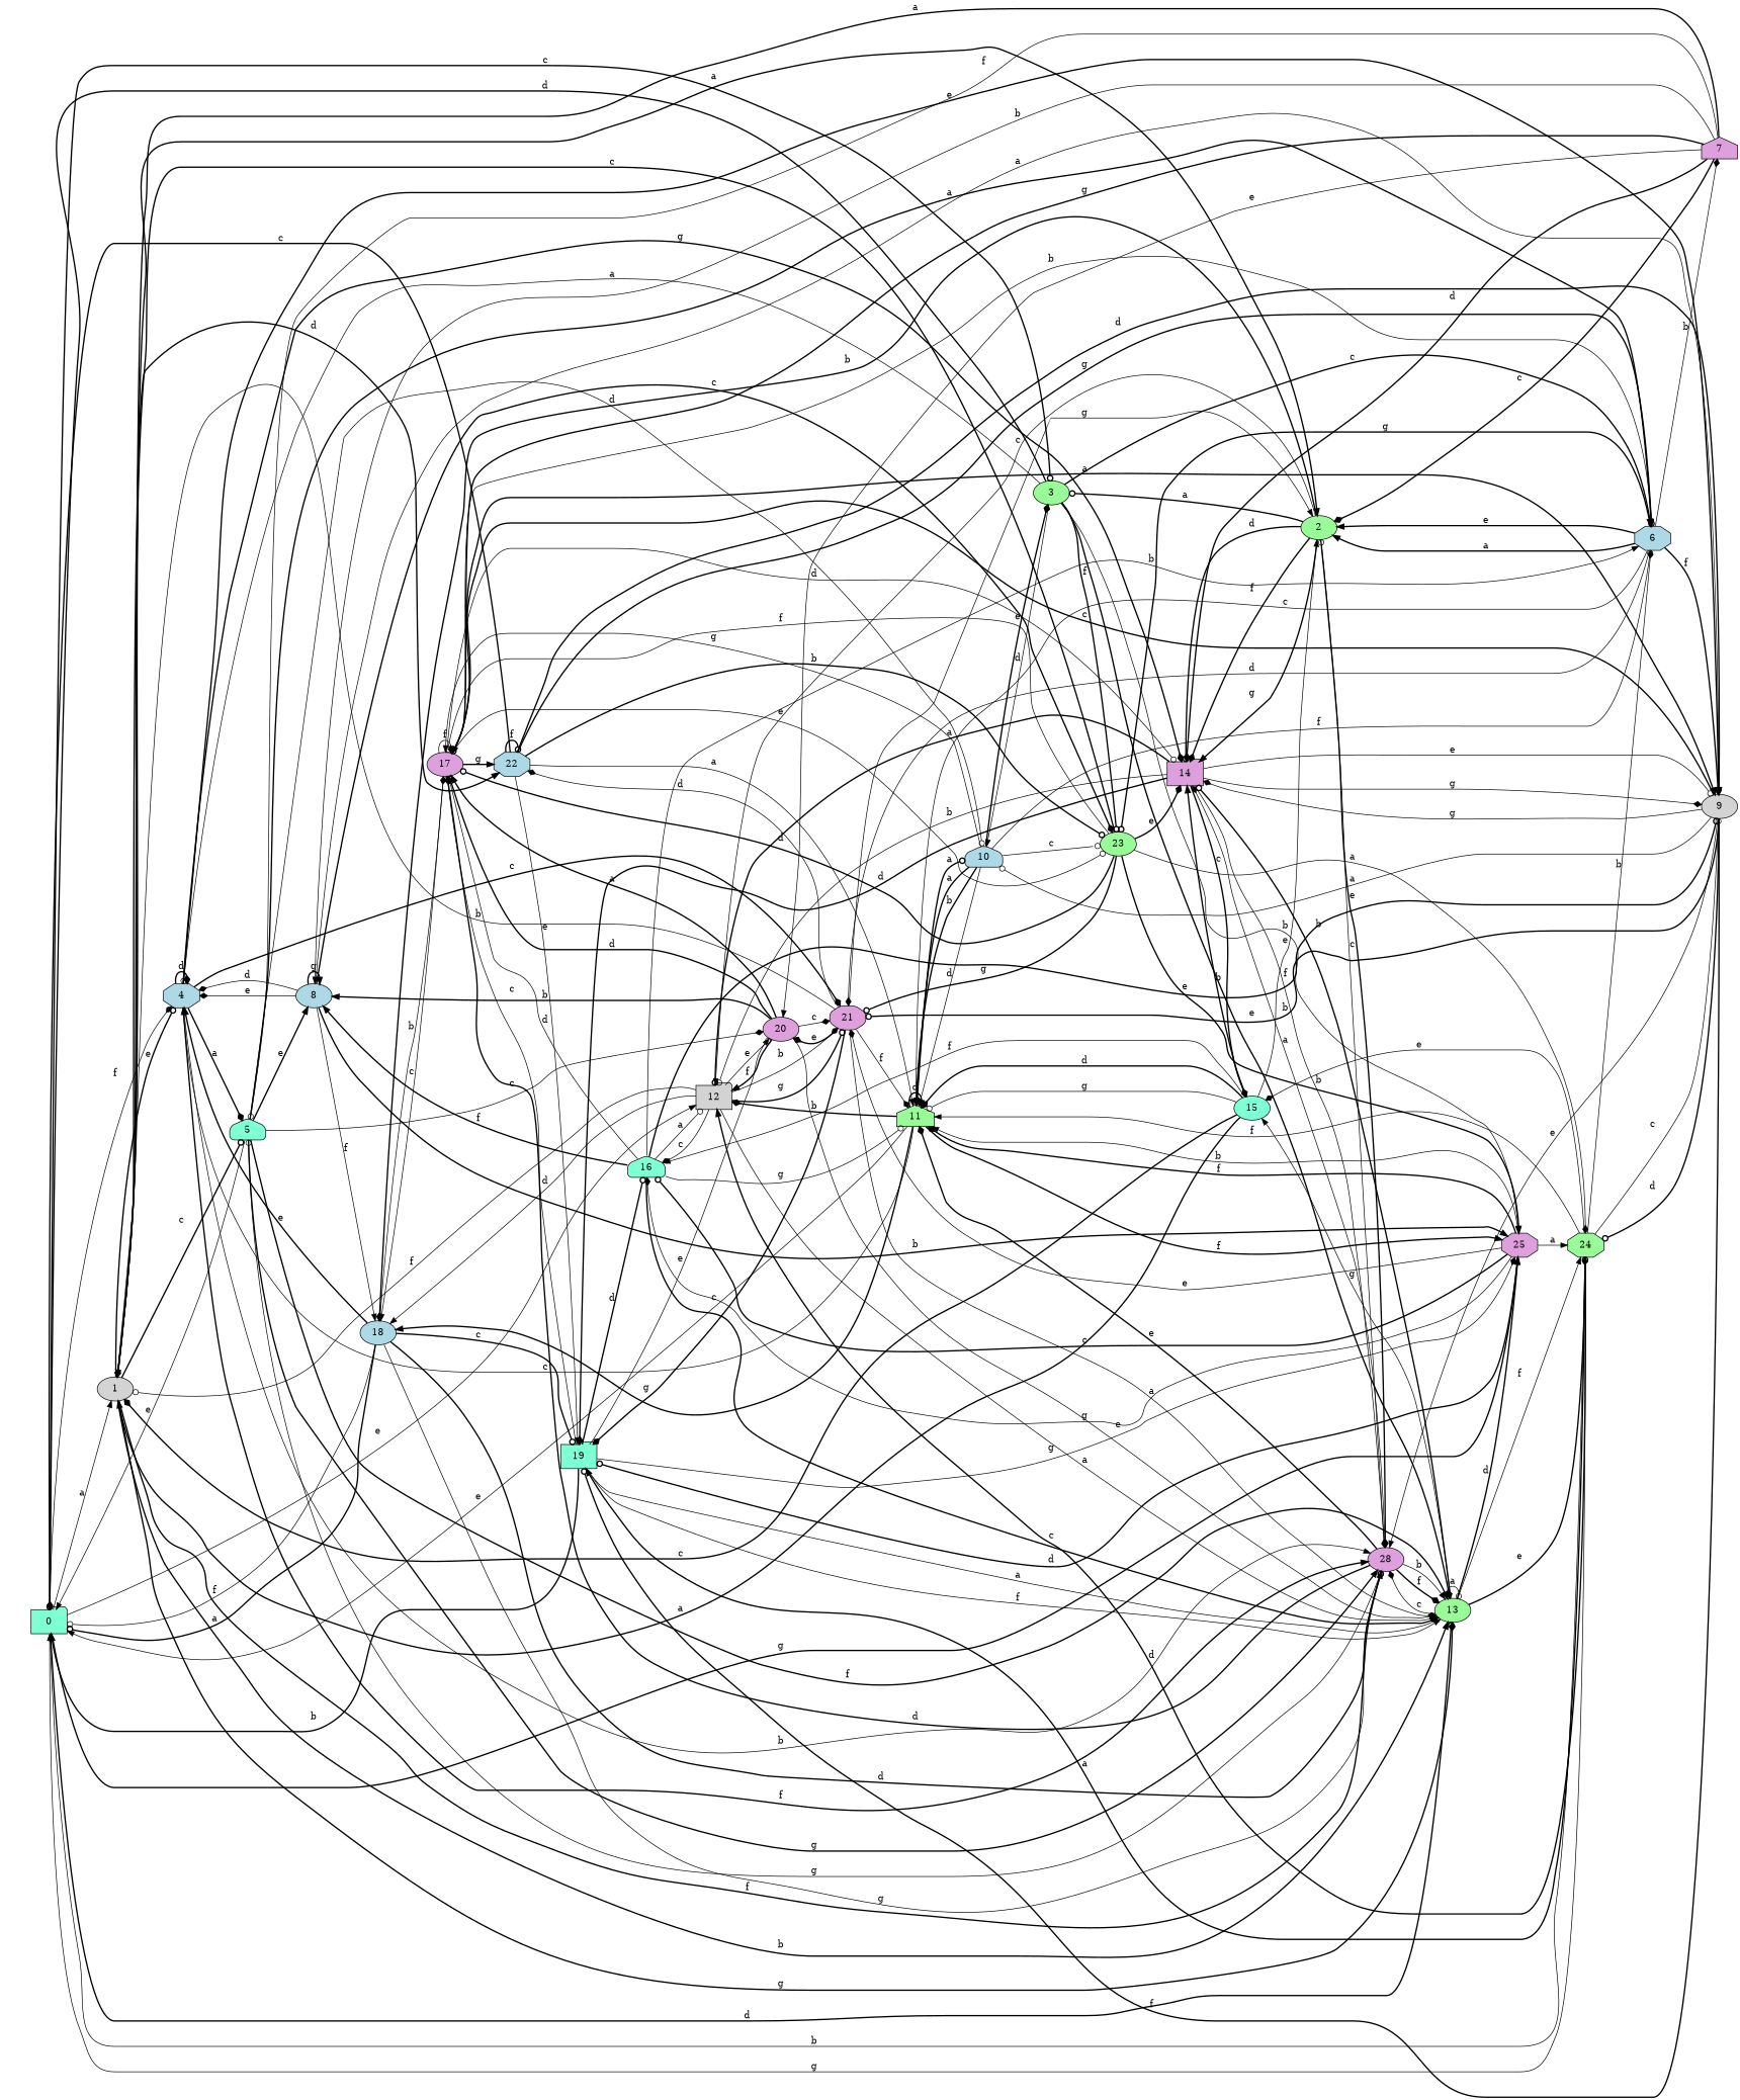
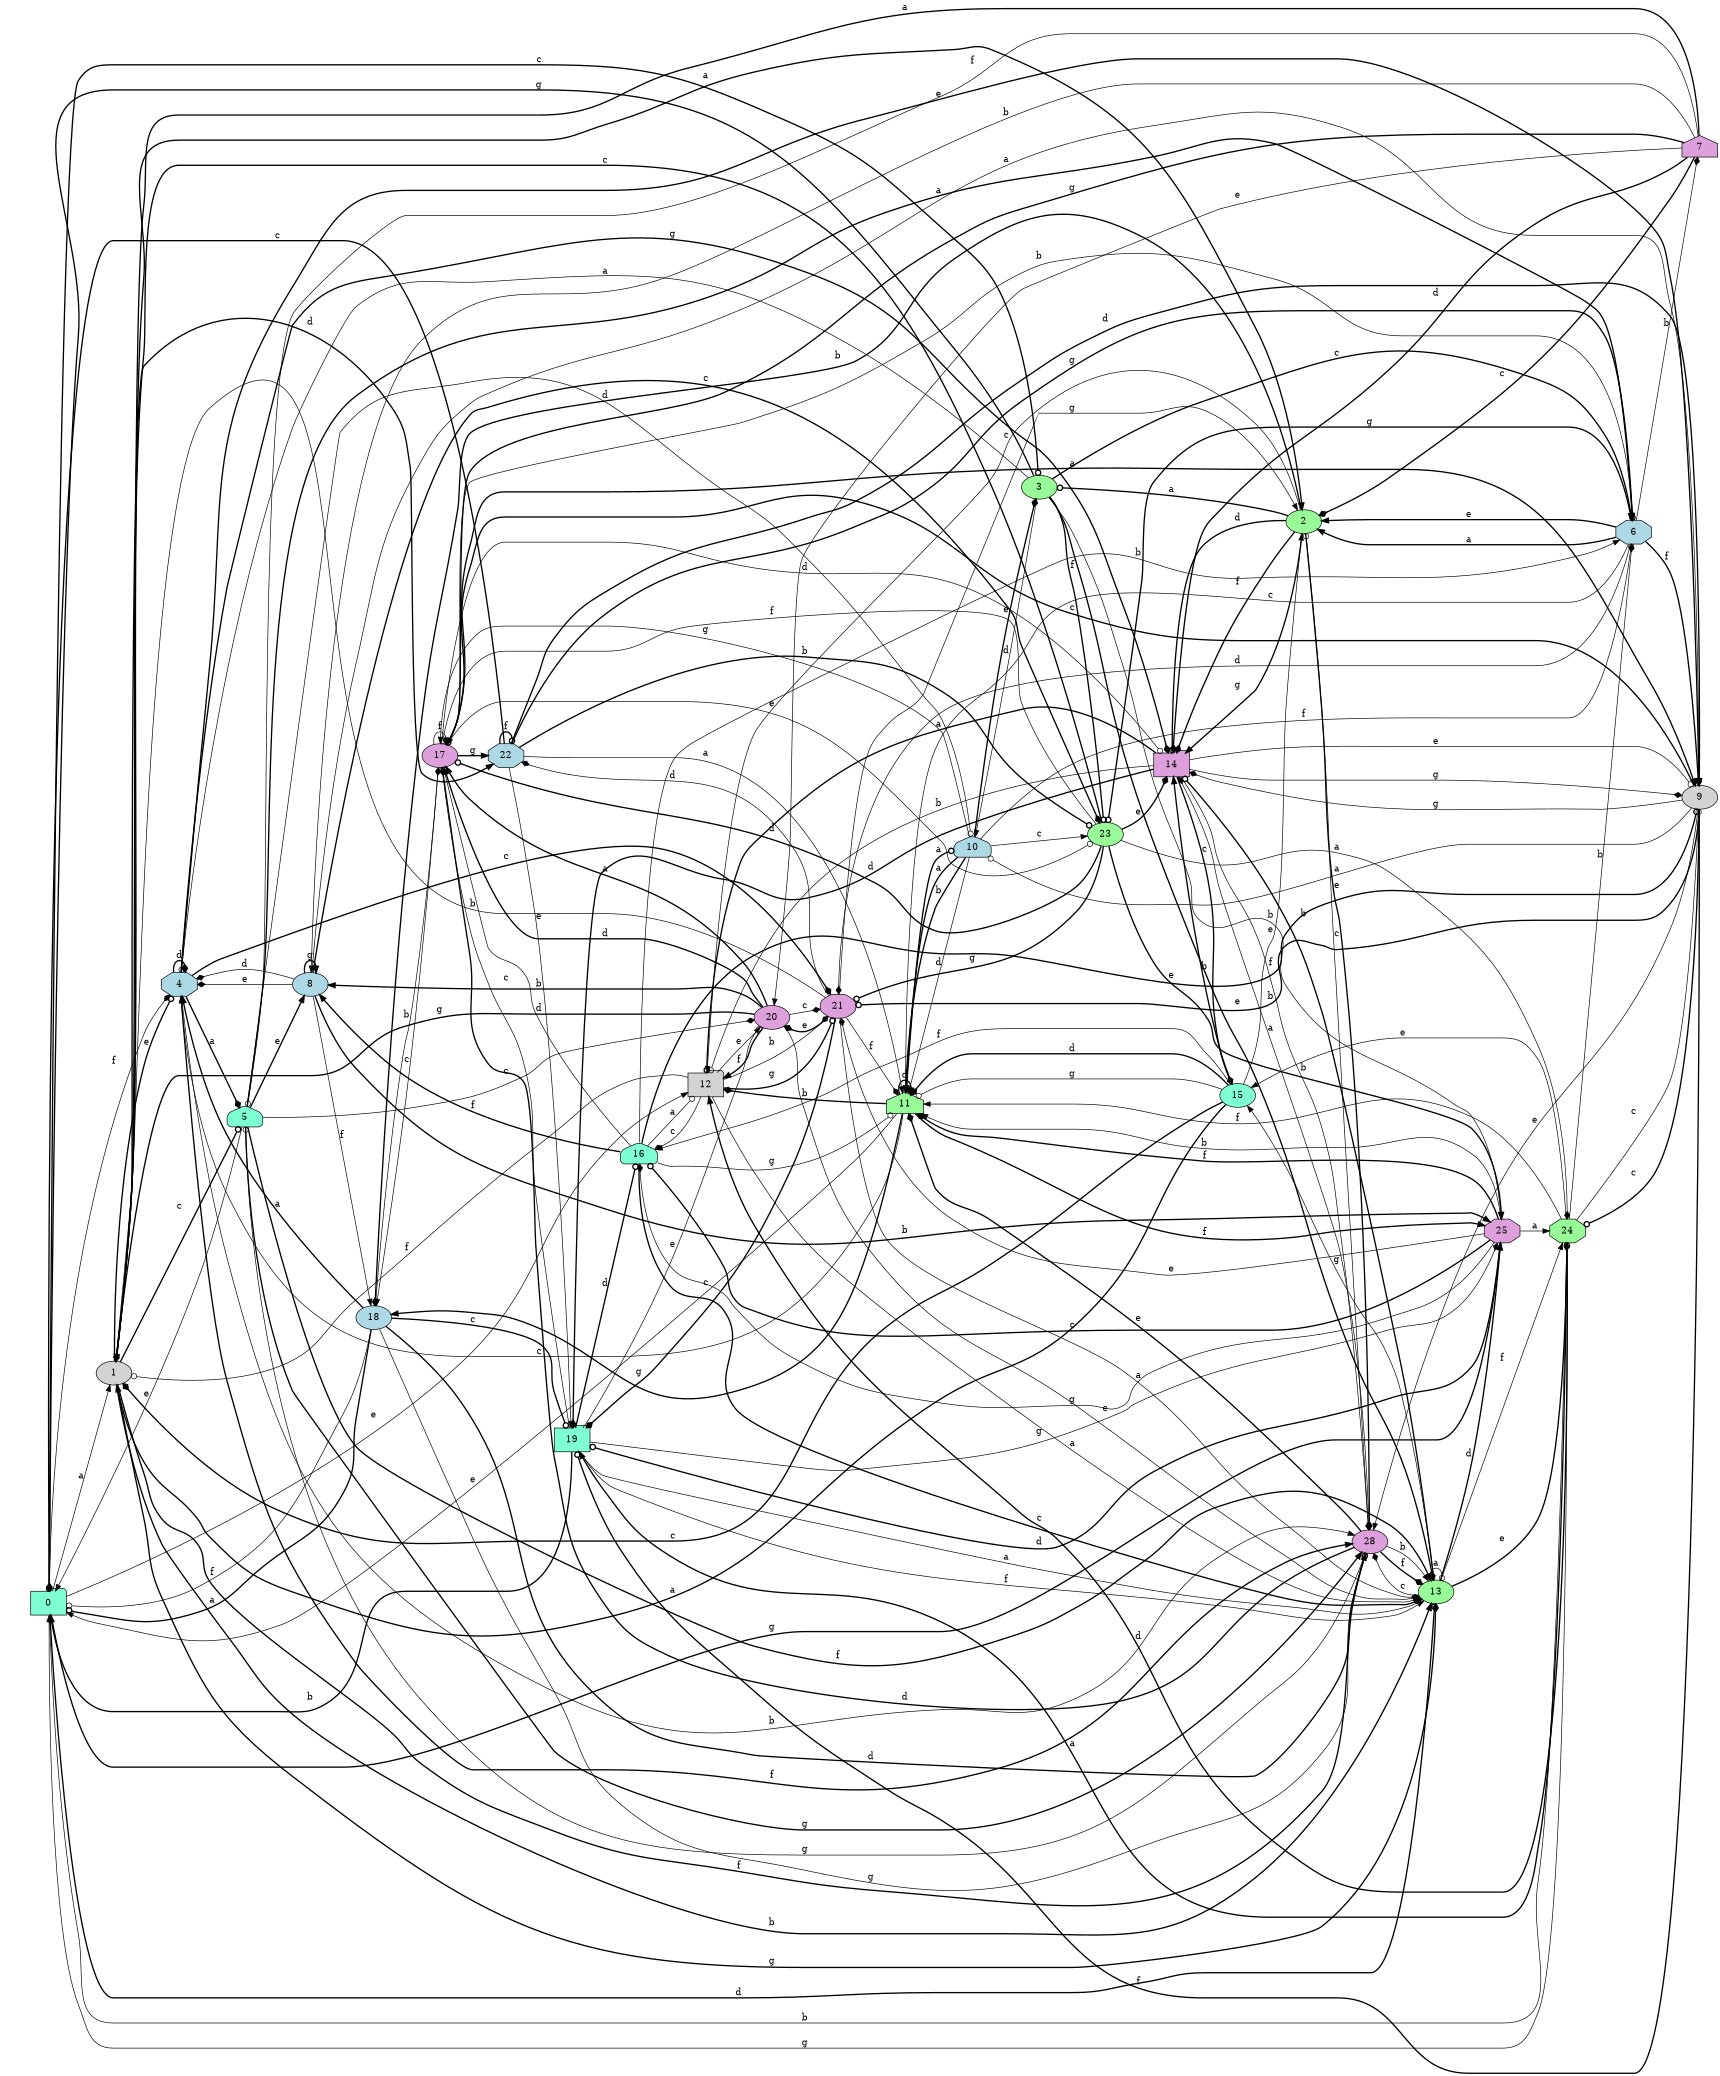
  digraph {
    rankdir=LR
    node [color=black fillcolor=plum shape=ellipse style=filled]
    edge [arrowhead=normal style=bold]
    n1 [fillcolor=aquamarine label=0 shape=folder style="rounded,filled"]
    n2 [fillcolor=lightgrey label=1 style="rounded,filled"]
    n3 [fillcolor=palegreen label=3]
    n4 [fillcolor=lightblue label=4 shape=octagon]
    n5 [fillcolor=lightgrey label=12 shape=folder style="rounded,filled"]
    n6 [fillcolor=palegreen label=13]
    n7 [fillcolor=palegreen label=24 shape=octagon]
    n8 [label=25 shape=octagon]
    n9 [fillcolor=palegreen label=2]
    n10 [fillcolor=aquamarine label=5 shape=house style="rounded,filled"]
    n11 [fillcolor=lightblue label=22 shape=octagon]
    n12 [label=28 style="rounded,filled"]
    n13 [fillcolor=lightblue label=6 shape=octagon]
    n14 [fillcolor=lightblue label=10 shape=house style="rounded,filled"]
    n15 [fillcolor=palegreen label=23 style="rounded,filled"]
    n16 [label=14 shape=folder]
    n17 [fillcolor=lightgrey label=9 style="rounded,filled"]
    n18 [label=21 shape=octagon style="rounded,filled"]
    n19 [fillcolor=lightblue label=18 style="rounded,filled"]
    n20 [label=20]
    n21 [fillcolor=aquamarine label=16 shape=house style="rounded,filled"]
    n22 [fillcolor=aquamarine label=15]
    n23 [fillcolor=palegreen label=11 shape=house]
    n24 [fillcolor=aquamarine label=19 shape=folder style="rounded,filled"]
    n25 [fillcolor=lightblue label=8]
    n26 [label=17]
    n27 [label=7 shape=house]
    n1 -> n2 [label=a style=solid]
    n1 -> n3 [arrowhead=odot label=c]
    n1 -> n4 [arrowhead=diamond label=f style=solid]
    n1 -> n5 [label=e style=solid]
    n1 -> n6 [arrowhead=odot label=d]
    n1 -> n7 [arrowhead=diamond label=b style=solid]
    n1 -> n8 [label=g]
    n2 -> n4 [arrowhead=odot label=e]
    n2 -> n6 [label=b]
    n2 -> n6 [arrowhead=diamond label=g]
    n2 -> n9 [label=a]
    n2 -> n10 [arrowhead=odot label=c]
    n2 -> n11 [label=d]
    n2 -> n12 [label=f]
-   n3 -> n1 [arrowhead=diamond label=d]
+   n3 -> n1 [arrowhead=diamond label=g]
    n3 -> n4 [arrowhead=odot label=a style=solid]
    n3 -> n6 [arrowhead=diamond label=e]
    n3 -> n8 [label=b style=solid]
    n3 -> n13 [label=c]
    n3 -> n14 [label=d style=solid]
    n3 -> n15 [arrowhead=odot label=f]
    n4 -> n4 [arrowhead=diamond label=d]
    n4 -> n10 [arrowhead=diamond label=a]
    n4 -> n12 [label=b style=solid]
    n4 -> n12 [label=f]
    n4 -> n16 [arrowhead=diamond label=g]
    n4 -> n17 [label=e]
    n4 -> n18 [arrowhead=diamond label=c]
    n5 -> n2 [arrowhead=odot label=f style=solid]
    n5 -> n6 [arrowhead=diamond label=a style=solid]
    n5 -> n18 [arrowhead=diamond label=b style=solid]
    n5 -> n18 [arrowhead=odot label=g]
-   n5 -> n19 [label=d style=solid]
    n5 -> n20 [arrowhead=odot label=e style=solid]
    n5 -> n21 [arrowhead=diamond label=c style=solid]
    n6 -> n6 [arrowhead=odot label=a style=solid]
    n6 -> n7 [arrowhead=odot label=e]
    n6 -> n7 [label=f style=solid]
    n6 -> n8 [label=d]
    n6 -> n12 [arrowhead=diamond label=c style=solid]
    n6 -> n16 [arrowhead=odot label=b]
    n6 -> n22 [label=g style=solid]
    n7 -> n1 [label=g style=solid]
    n7 -> n5 [label=d]
    n7 -> n13 [arrowhead=diamond label=b style=solid]
    n7 -> n17 [arrowhead=odot label=c style=solid]
-   n7 -> n22 [arrowhead=diamond label=e style=solid]
+   n7 -> n22 [label=e style=solid]
    n7 -> n23 [label=f style=solid]
    n7 -> n24 [label=a]
    n8 -> n7 [label=a style=solid]
    n8 -> n18 [arrowhead=diamond label=e style=solid]
    n8 -> n21 [arrowhead=odot label=c]
    n8 -> n21 [arrowhead=diamond label=g style=solid]
    n8 -> n23 [label=b style=solid]
    n8 -> n23 [arrowhead=diamond label=f]
    n8 -> n24 [arrowhead=odot label=d]
    n9 -> n3 [arrowhead=odot label=a]
    n9 -> n5 [label=c style=solid]
    n9 -> n12 [arrowhead=diamond label=e]
    n9 -> n16 [arrowhead=odot label=d]
    n9 -> n16 [arrowhead=diamond label=f]
    n9 -> n16 [label=g]
    n9 -> n19 [arrowhead=diamond label=b]
    n10 -> n1 [label=e style=solid]
    n10 -> n6 [label=f]
    n10 -> n12 [label=g]
    n10 -> n13 [label=a]
    n10 -> n14 [arrowhead=odot label=d style=solid]
    n10 -> n20 [arrowhead=diamond label=c style=solid]
    n10 -> n25 [label=e]
    n11 -> n1 [arrowhead=odot label=c]
    n11 -> n11 [arrowhead=odot label=f]
    n11 -> n13 [arrowhead=odot label=g]
    n11 -> n15 [arrowhead=odot label=b]
    n11 -> n17 [label=d]
    n11 -> n23 [label=a style=solid]
    n11 -> n24 [label=e style=solid]
    n12 -> n6 [label=b style=solid]
    n12 -> n6 [arrowhead=diamond label=f]
    n12 -> n9 [arrowhead=odot label=c style=solid]
    n12 -> n10 [arrowhead=odot label=g style=solid]
    n12 -> n16 [arrowhead=diamond label=a style=solid]
    n12 -> n23 [arrowhead=diamond label=e]
    n12 -> n26 [arrowhead=diamond label=d]
    n13 -> n9 [label=a]
    n13 -> n9 [label=e]
    n13 -> n15 [arrowhead=odot label=g]
    n13 -> n17 [arrowhead=diamond label=f]
    n13 -> n18 [arrowhead=diamond label=d style=solid]
    n13 -> n23 [arrowhead=odot label=c style=solid]
    n13 -> n27 [arrowhead=diamond label=b style=solid]
    n14 -> n3 [arrowhead=diamond label=e]
    n14 -> n13 [arrowhead=odot label=f style=solid]
-   n14 -> n15 [arrowhead=odot label=c style=solid]
+   n14 -> n15 [label=c style=solid]
    n14 -> n23 [arrowhead=diamond label=a]
    n14 -> n23 [label=b]
    n14 -> n23 [arrowhead=diamond label=d style=solid]
    n14 -> n26 [label=g style=solid]
    n15 -> n2 [arrowhead=diamond label=c]
    n15 -> n7 [arrowhead=diamond label=a style=solid]
    n15 -> n8 [label=b]
    n15 -> n16 [arrowhead=diamond label=e]
    n15 -> n18 [arrowhead=odot label=g]
    n15 -> n26 [arrowhead=odot label=d]
    n15 -> n26 [arrowhead=odot label=f style=solid]
    n16 -> n5 [arrowhead=odot label=a]
    n16 -> n5 [arrowhead=odot label=b style=solid]
    n16 -> n12 [arrowhead=diamond label=f style=solid]
    n16 -> n17 [arrowhead=odot label=e style=solid]
    n16 -> n17 [arrowhead=diamond label=g style=solid]
    n16 -> n22 [arrowhead=diamond label=c]
    n16 -> n24 [arrowhead=diamond label=d]
-   n17 -> n7 [arrowhead=odot label=d]
+   n17 -> n7 [arrowhead=odot label=c]
    n17 -> n12 [label=e style=solid]
    n17 -> n14 [arrowhead=odot label=a style=solid]
    n17 -> n16 [arrowhead=diamond label=g style=solid]
    n17 -> n18 [arrowhead=odot label=b]
    n17 -> n24 [arrowhead=odot label=f]
    n17 -> n26 [label=c]
    n18 -> n2 [arrowhead=diamond label=b style=solid]
    n18 -> n6 [arrowhead=diamond label=a style=solid]
    n18 -> n9 [label=g style=solid]
    n18 -> n11 [arrowhead=diamond label=d style=solid]
    n18 -> n20 [arrowhead=diamond label=e]
    n18 -> n23 [arrowhead=diamond label=f style=solid]
    n18 -> n24 [arrowhead=diamond label=c]
    n19 -> n1 [arrowhead=odot label=a]
    n19 -> n1 [arrowhead=odot label=f style=solid]
-   n19 -> n4 [label=e]
+   n19 -> n4 [label=a]
    n19 -> n12 [arrowhead=odot label=d]
    n19 -> n12 [arrowhead=odot label=g style=solid]
    n19 -> n24 [arrowhead=odot label=c]
    n19 -> n26 [arrowhead=diamond label=b style=solid]
+   n20 -> n2 [label=g]
    n20 -> n5 [label=f]
    n20 -> n6 [label=e style=solid]
    n20 -> n18 [arrowhead=diamond label=c style=solid]
    n20 -> n25 [label=b]
    n20 -> n26 [label=a]
    n20 -> n26 [arrowhead=odot label=d]
    n21 -> n5 [arrowhead=odot label=a style=solid]
    n21 -> n6 [arrowhead=diamond label=c]
    n21 -> n13 [label=b style=solid]
    n21 -> n17 [arrowhead=odot label=e]
    n21 -> n23 [arrowhead=odot label=g style=solid]
    n21 -> n25 [label=f]
    n21 -> n26 [arrowhead=diamond label=d style=solid]
    n22 -> n2 [label=a]
    n22 -> n2 [arrowhead=diamond label=c]
    n22 -> n9 [label=e style=solid]
    n22 -> n16 [label=b]
    n22 -> n21 [label=f style=solid]
    n22 -> n23 [arrowhead=diamond label=d]
    n22 -> n23 [arrowhead=odot label=g style=solid]
    n23 -> n1 [label=e style=solid]
    n23 -> n4 [label=c style=solid]
    n23 -> n5 [arrowhead=diamond label=b]
    n23 -> n8 [label=f]
    n23 -> n14 [arrowhead=odot label=a]
    n23 -> n19 [label=g]
    n23 -> n23 [label=d]
    n24 -> n1 [label=b]
    n24 -> n6 [arrowhead=odot label=a style=solid]
    n24 -> n6 [label=f style=solid]
    n24 -> n8 [arrowhead=diamond label=g style=solid]
    n24 -> n20 [label=e style=solid]
    n24 -> n21 [arrowhead=odot label=d]
    n24 -> n26 [arrowhead=odot label=c style=solid]
    n25 -> n4 [arrowhead=diamond label=d style=solid]
    n25 -> n4 [arrowhead=diamond label=e style=solid]
    n25 -> n8 [label=b]
    n25 -> n15 [arrowhead=diamond label=c]
    n25 -> n17 [arrowhead=diamond label=a style=solid]
    n25 -> n19 [label=f style=solid]
    n25 -> n25 [label=g]
    n26 -> n11 [label=g]
    n26 -> n13 [label=b style=solid]
    n26 -> n15 [arrowhead=odot label=e style=solid]
    n26 -> n16 [arrowhead=odot label=d style=solid]
    n26 -> n17 [label=a]
    n26 -> n19 [label=c style=solid]
    n26 -> n26 [arrowhead=diamond label=f style=solid]
    n27 -> n2 [label=a]
    n27 -> n9 [arrowhead=diamond label=c]
    n27 -> n10 [arrowhead=odot label=f style=solid]
    n27 -> n16 [arrowhead=diamond label=d]
    n27 -> n20 [label=e style=solid]
    n27 -> n25 [label=b style=solid]
    n27 -> n26 [arrowhead=odot label=g]
  }
